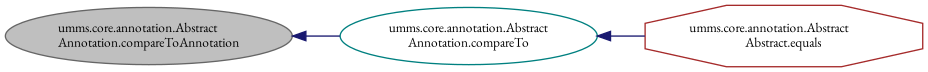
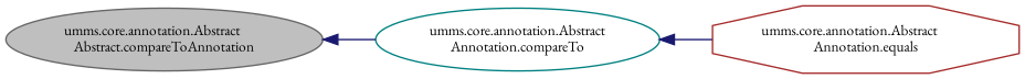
  digraph {
    fontname="EB Garamond"
    rankdir=LR
    node [fillcolor=white fontname="EB Garamond" fontsize=10 shape=ellipse style=filled]
    edge [color=midnightblue dir=back fontname="EB Garamond" fontsize=10 labelfontname=Helvetica labelfontsize=10 style=solid]
-   n1 [color=gray40 fillcolor=grey75 fontcolor=black height=0.2 label="umms.core.annotation.Abstract\lAnnotation.compareToAnnotation" width=0.4]
+   n1 [color=gray40 fillcolor=grey75 fontcolor=black height=0.2 label="umms.core.annotation.Abstract\lAbstract.compareToAnnotation" width=0.4]
    n2 [color=teal height=0.2 label="umms.core.annotation.Abstract\lAnnotation.compareTo" width=0.4]
-   n3 [color=brown height=0.2 label="umms.core.annotation.Abstract\lAbstract.equals" shape=octagon width=0.4]
+   n3 [color=brown height=0.2 label="umms.core.annotation.Abstract\lAnnotation.equals" shape=octagon width=0.4]
    n1 -> n2
    n2 -> n3
  }
